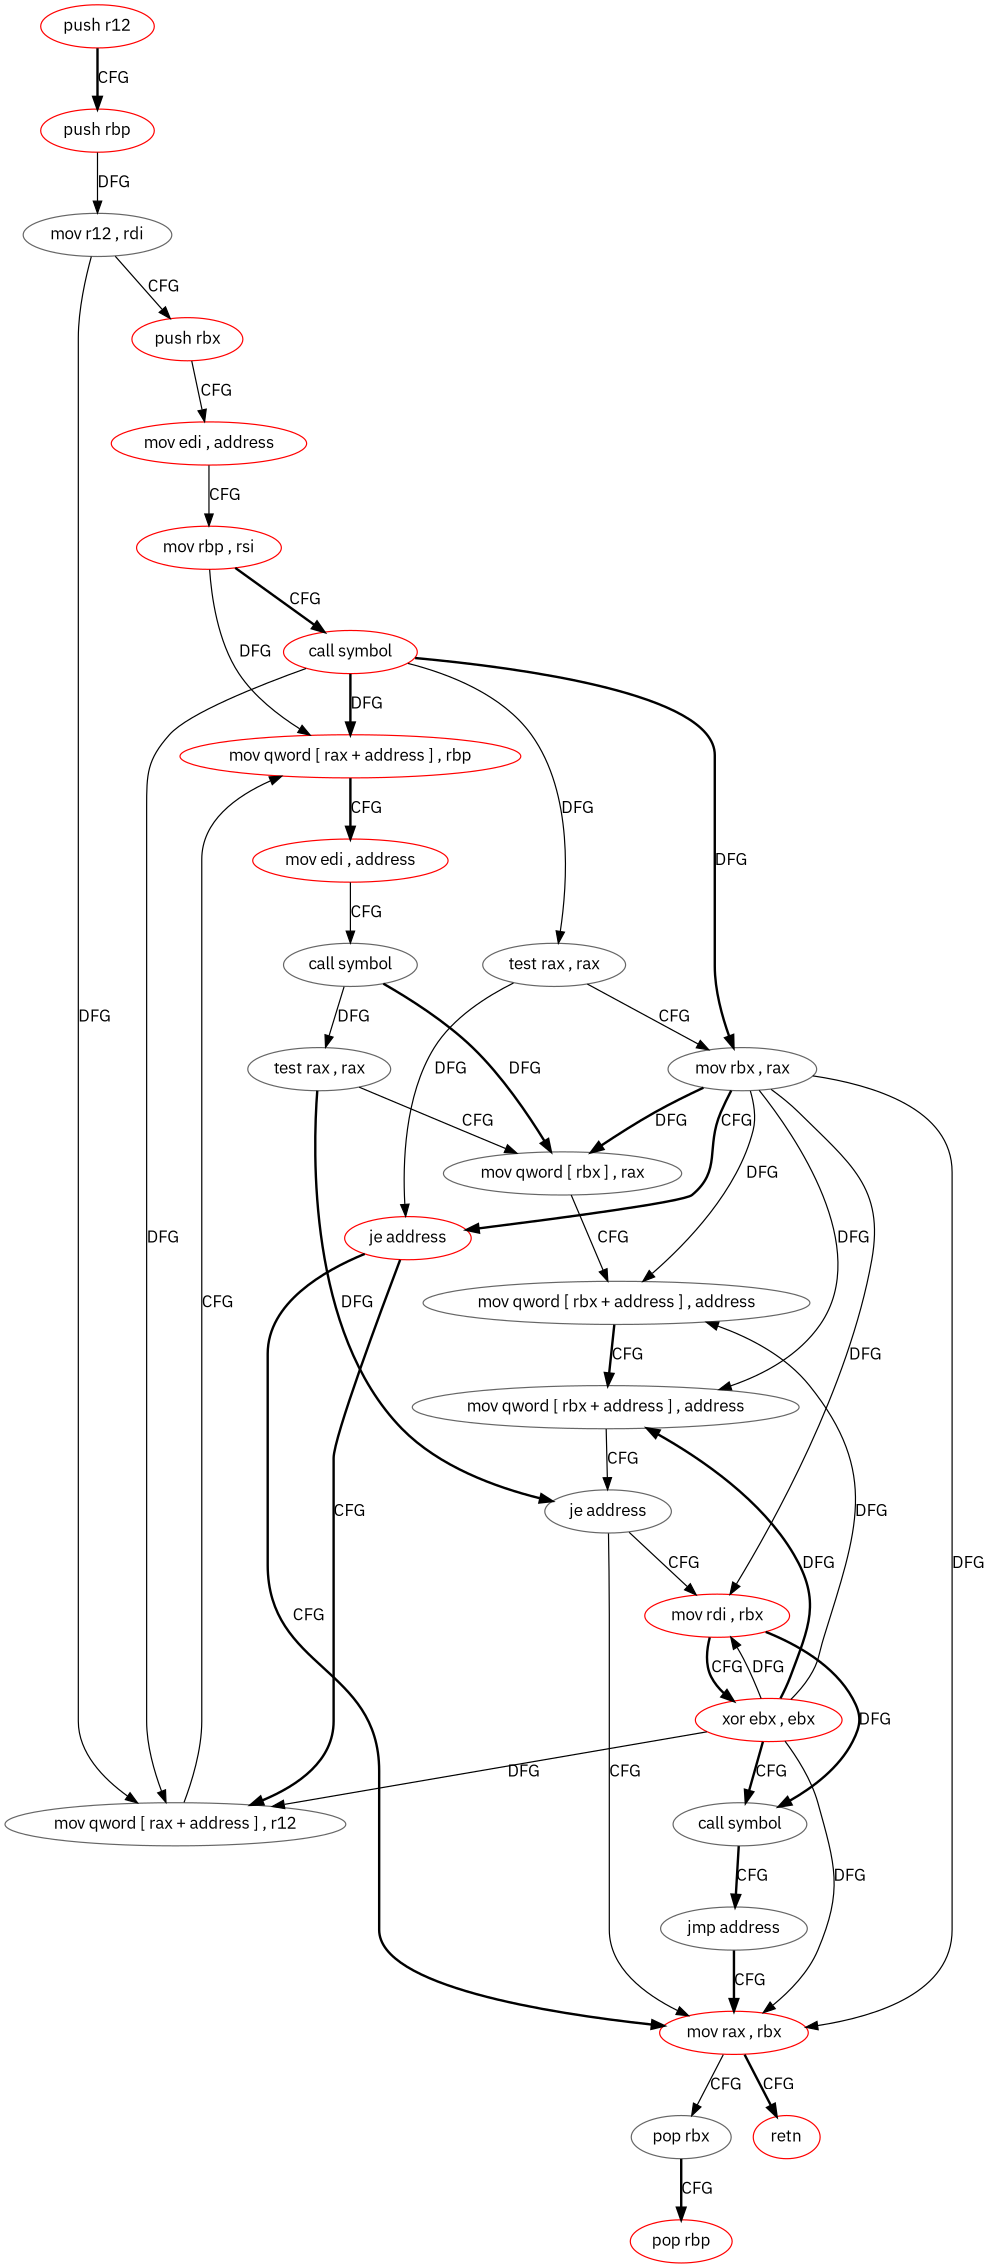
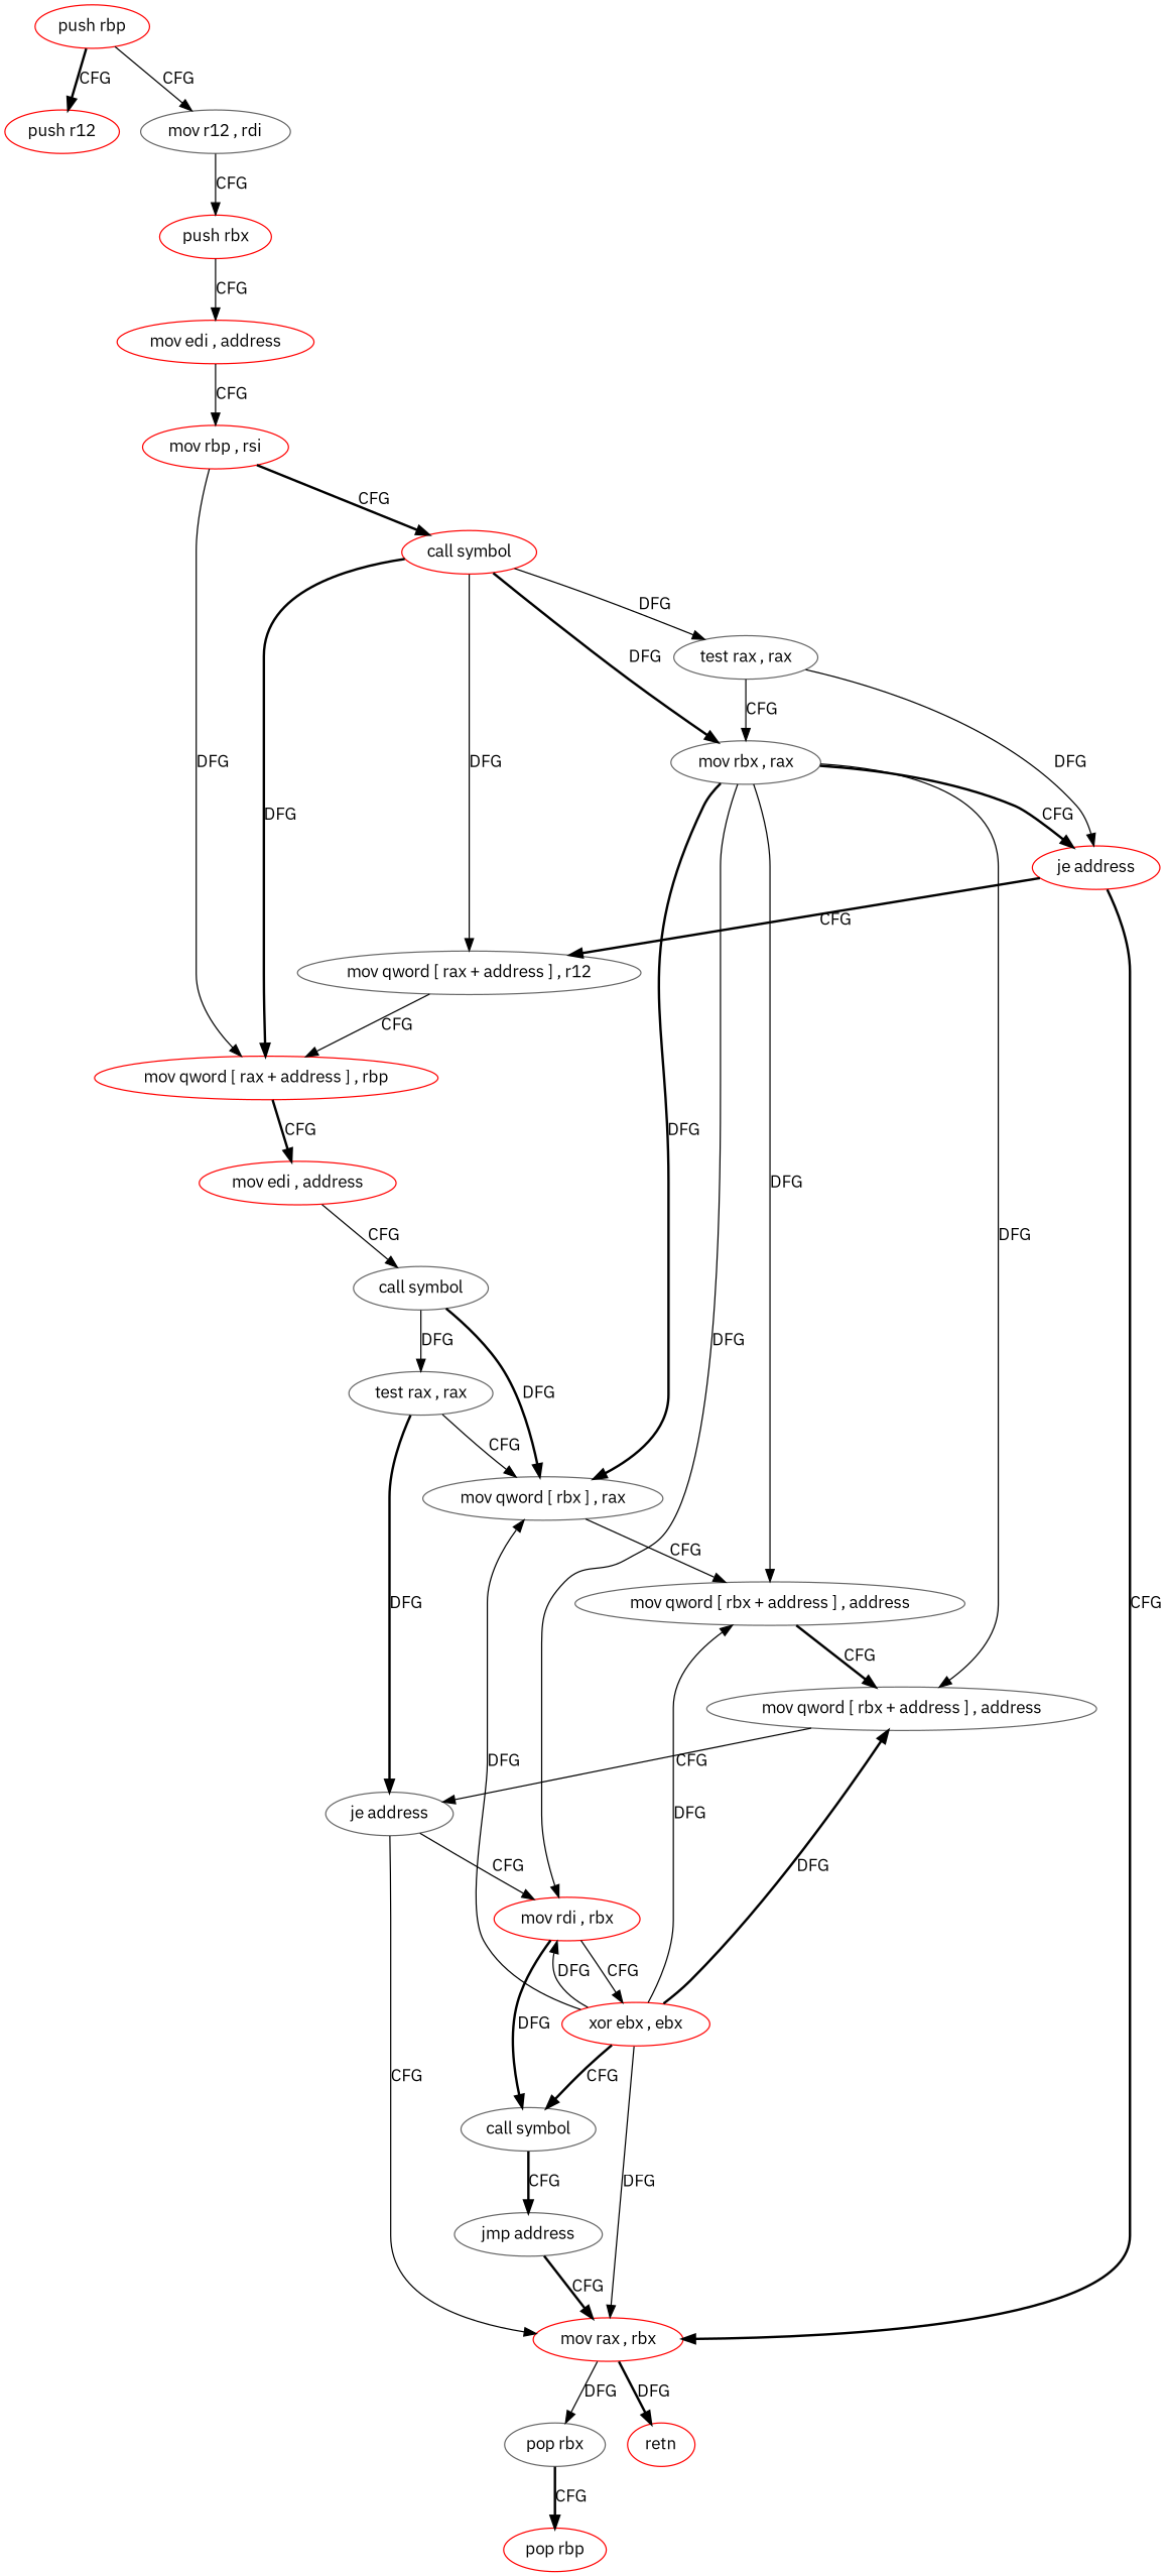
  digraph {
    fontname="IBM Plex Sans"
    node [color=red fontname="IBM Plex Sans"]
    edge [fontname="IBM Plex Sans" style=solid]
    n1 [label="push r12"]
    n2 [label="push rbp"]
    n3 [color=gray40 label="mov r12 , rdi"]
    n4 [label="push rbx"]
    n5 [color=gray40 label="mov qword [ rax + address ] , r12"]
    n6 [label="mov edi , address"]
    n7 [label="mov qword [ rax + address ] , rbp"]
    n8 [label="mov rbp , rsi"]
    n9 [label="call symbol"]
    n10 [color=gray40 label="test rax , rax"]
    n11 [color=gray40 label="mov rbx , rax"]
    n12 [label="mov edi , address"]
    n13 [label="je address"]
    n14 [label="mov rax , rbx"]
    n15 [color=gray40 label="mov qword [ rbx ] , rax"]
    n16 [color=gray40 label="mov qword [ rbx + address ] , address"]
    n17 [color=gray40 label="mov qword [ rbx + address ] , address"]
    n18 [label="mov rdi , rbx"]
    n19 [color=gray40 label="pop rbx"]
    n20 [label=retn]
    n21 [color=gray40 label="je address"]
    n22 [label="xor ebx , ebx"]
    n23 [color=gray40 label="call symbol"]
    n24 [label="pop rbp"]
    n25 [color=gray40 label="call symbol"]
    n26 [color=gray40 label="test rax , rax"]
    n27 [color=gray40 label="jmp address"]
-   n1 -> n2 [label=CFG style=bold]
-   n2 -> n3 [label=DFG]
+   n2 -> n1 [label=CFG style=bold]
+   n2 -> n3 [label=CFG]
    n3 -> n4 [label=CFG]
-   n3 -> n5 [label=DFG]
    n4 -> n6 [label=CFG]
    n5 -> n7 [label=CFG]
    n6 -> n8 [label=CFG]
    n7 -> n12 [label=CFG style=bold]
    n8 -> n7 [label=DFG]
    n8 -> n9 [label=CFG style=bold]
    n9 -> n5 [label=DFG]
    n9 -> n7 [label=DFG style=bold]
    n9 -> n10 [label=DFG]
    n9 -> n11 [label=DFG style=bold]
    n10 -> n11 [label=CFG]
    n10 -> n13 [label=DFG]
    n11 -> n13 [label=CFG style=bold]
-   n11 -> n14 [label=DFG]
    n11 -> n15 [label=DFG style=bold]
    n11 -> n16 [label=DFG]
    n11 -> n17 [label=DFG]
    n11 -> n18 [label=DFG]
    n12 -> n25 [label=CFG]
    n13 -> n5 [label=CFG style=bold]
    n13 -> n14 [label=CFG style=bold]
-   n14 -> n19 [label=CFG]
-   n14 -> n20 [label=CFG style=bold]
+   n14 -> n19 [label=DFG]
+   n14 -> n20 [label=DFG style=bold]
    n15 -> n16 [label=CFG]
    n16 -> n17 [label=CFG style=bold]
    n17 -> n21 [label=CFG]
-   n18 -> n22 [label=CFG style=bold]
+   n18 -> n22 [label=CFG]
    n18 -> n23 [label=DFG style=bold]
    n19 -> n24 [label=CFG style=bold]
    n21 -> n14 [label=CFG]
    n21 -> n18 [label=CFG]
    n22 -> n14 [label=DFG]
-   n22 -> n5 [label=DFG]
+   n22 -> n15 [label=DFG]
    n22 -> n16 [label=DFG]
    n22 -> n17 [label=DFG style=bold]
    n22 -> n18 [label=DFG]
    n22 -> n23 [label=CFG style=bold]
    n23 -> n27 [label=CFG style=bold]
    n25 -> n15 [label=DFG style=bold]
    n25 -> n26 [label=DFG]
    n26 -> n15 [label=CFG]
    n26 -> n21 [label=DFG style=bold]
    n27 -> n14 [label=CFG style=bold]
  }
